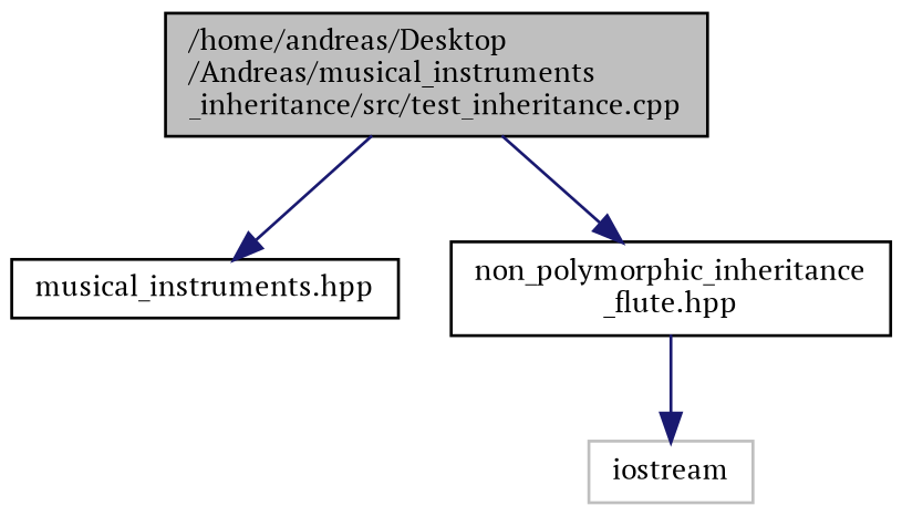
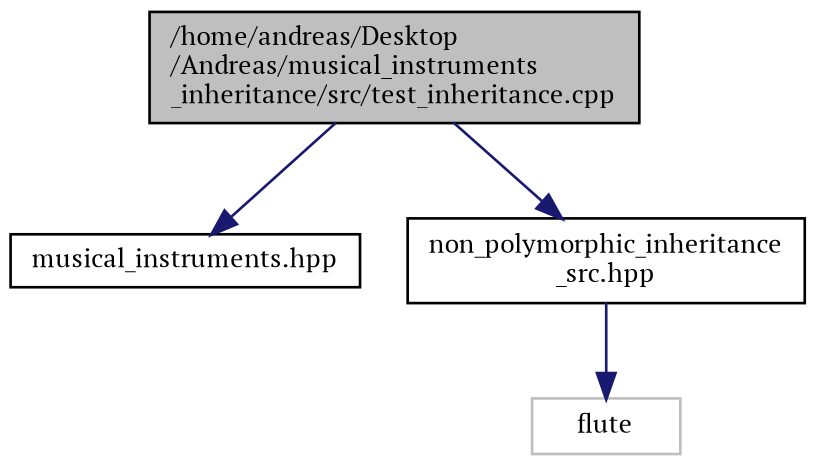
  digraph {
    fontname="PT Serif"
    node [color=black fillcolor=white fontname="PT Serif" fontsize=10 shape=record style=filled]
    edge [color=midnightblue fontname="PT Serif" fontsize=10 labelfontname=Helvetica labelfontsize=10 style=solid]
    n1 [fillcolor=grey75 fontcolor=black height=0.2 label="/home/andreas/Desktop\l/Andreas/musical_instruments\l_inheritance/src/test_inheritance.cpp" width=0.4]
    n2 [height=0.2 label="musical_instruments.hpp" width=0.4]
-   n3 [height=0.2 label="non_polymorphic_inheritance\l_flute.hpp" width=0.4]
-   n4 [color=grey75 height=0.2 label=iostream width=0.4]
+   n3 [height=0.2 label="non_polymorphic_inheritance\l_src.hpp" width=0.4]
+   n4 [color=grey75 height=0.2 label=flute width=0.4]
    n1 -> n2
    n1 -> n3
    n3 -> n4
  }
